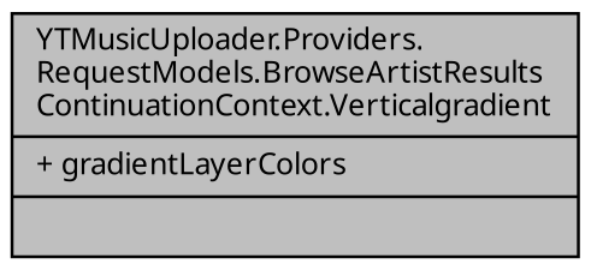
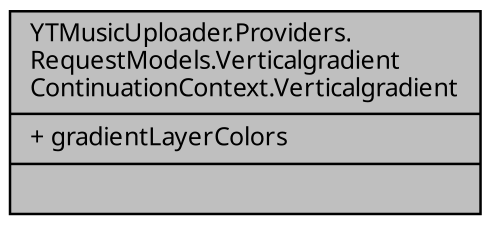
  digraph {
    fontname="Noto Sans"
-   n1 [color=black fillcolor=grey75 fontcolor=black fontname="Noto Sans" fontsize=10 height=0.2 label="{YTMusicUploader.Providers.\lRequestModels.BrowseArtistResults\lContinuationContext.Verticalgradient\n|+ gradientLayerColors\l|}" shape=record style=filled width=0.4]
+   n1 [color=black fillcolor=grey75 fontcolor=black fontname="Noto Sans" fontsize=10 height=0.2 label="{YTMusicUploader.Providers.\lRequestModels.Verticalgradient\lContinuationContext.Verticalgradient\n|+ gradientLayerColors\l|}" shape=record style=filled width=0.4]
  }
